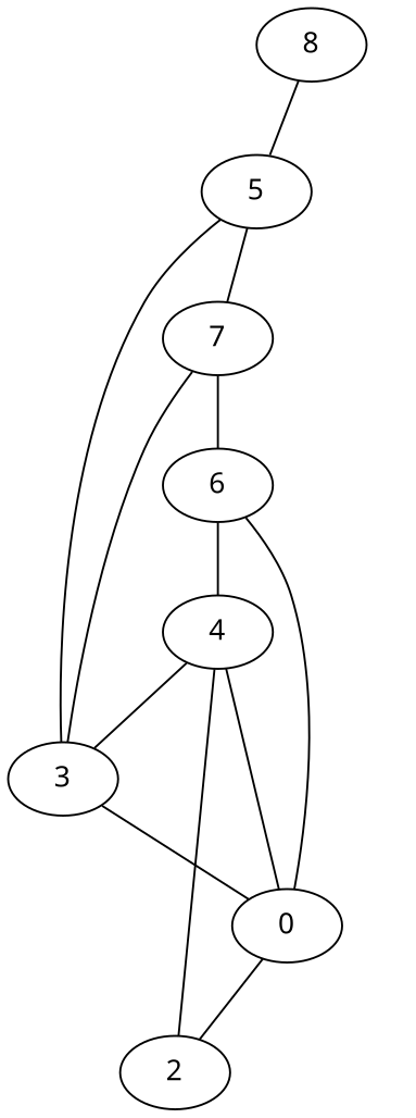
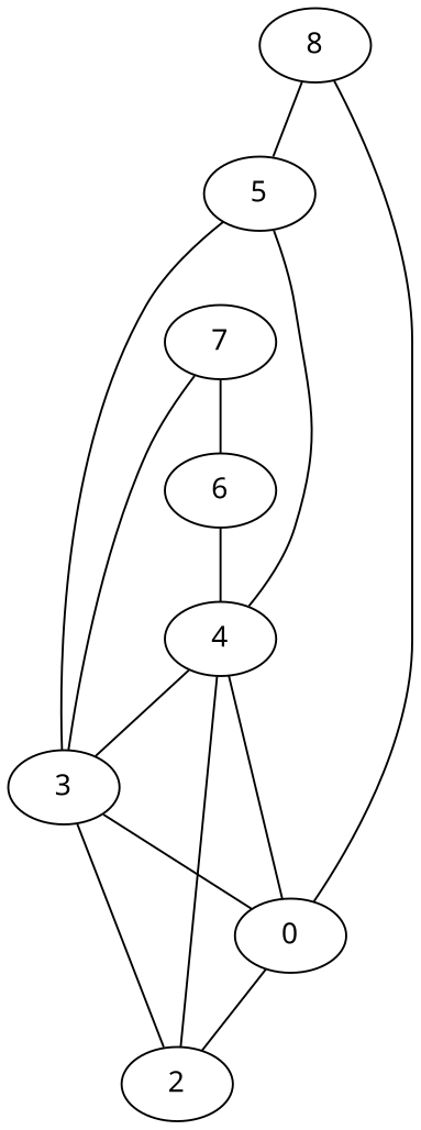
  graph {
    fontname="Noto Sans"
    node [fontname="Noto Sans"]
    edge [fontname="Noto Sans"]
    n1 [label=0]
    n2 [label=2]
    n3 [label=3]
    n4 [label=4]
    n5 [label=5]
    n6 [label=6]
    n7 [label=7]
    n8 [label=8]
    n1 -- n2
    n3 -- n1
+   n3 -- n2
    n4 -- n1
    n4 -- n2
    n4 -- n3
    n5 -- n3
-   n5 -- n7
-   n6 -- n1
+   n5 -- n4
+   n8 -- n1
    n6 -- n4
    n7 -- n3
    n7 -- n6
    n8 -- n5
  }
